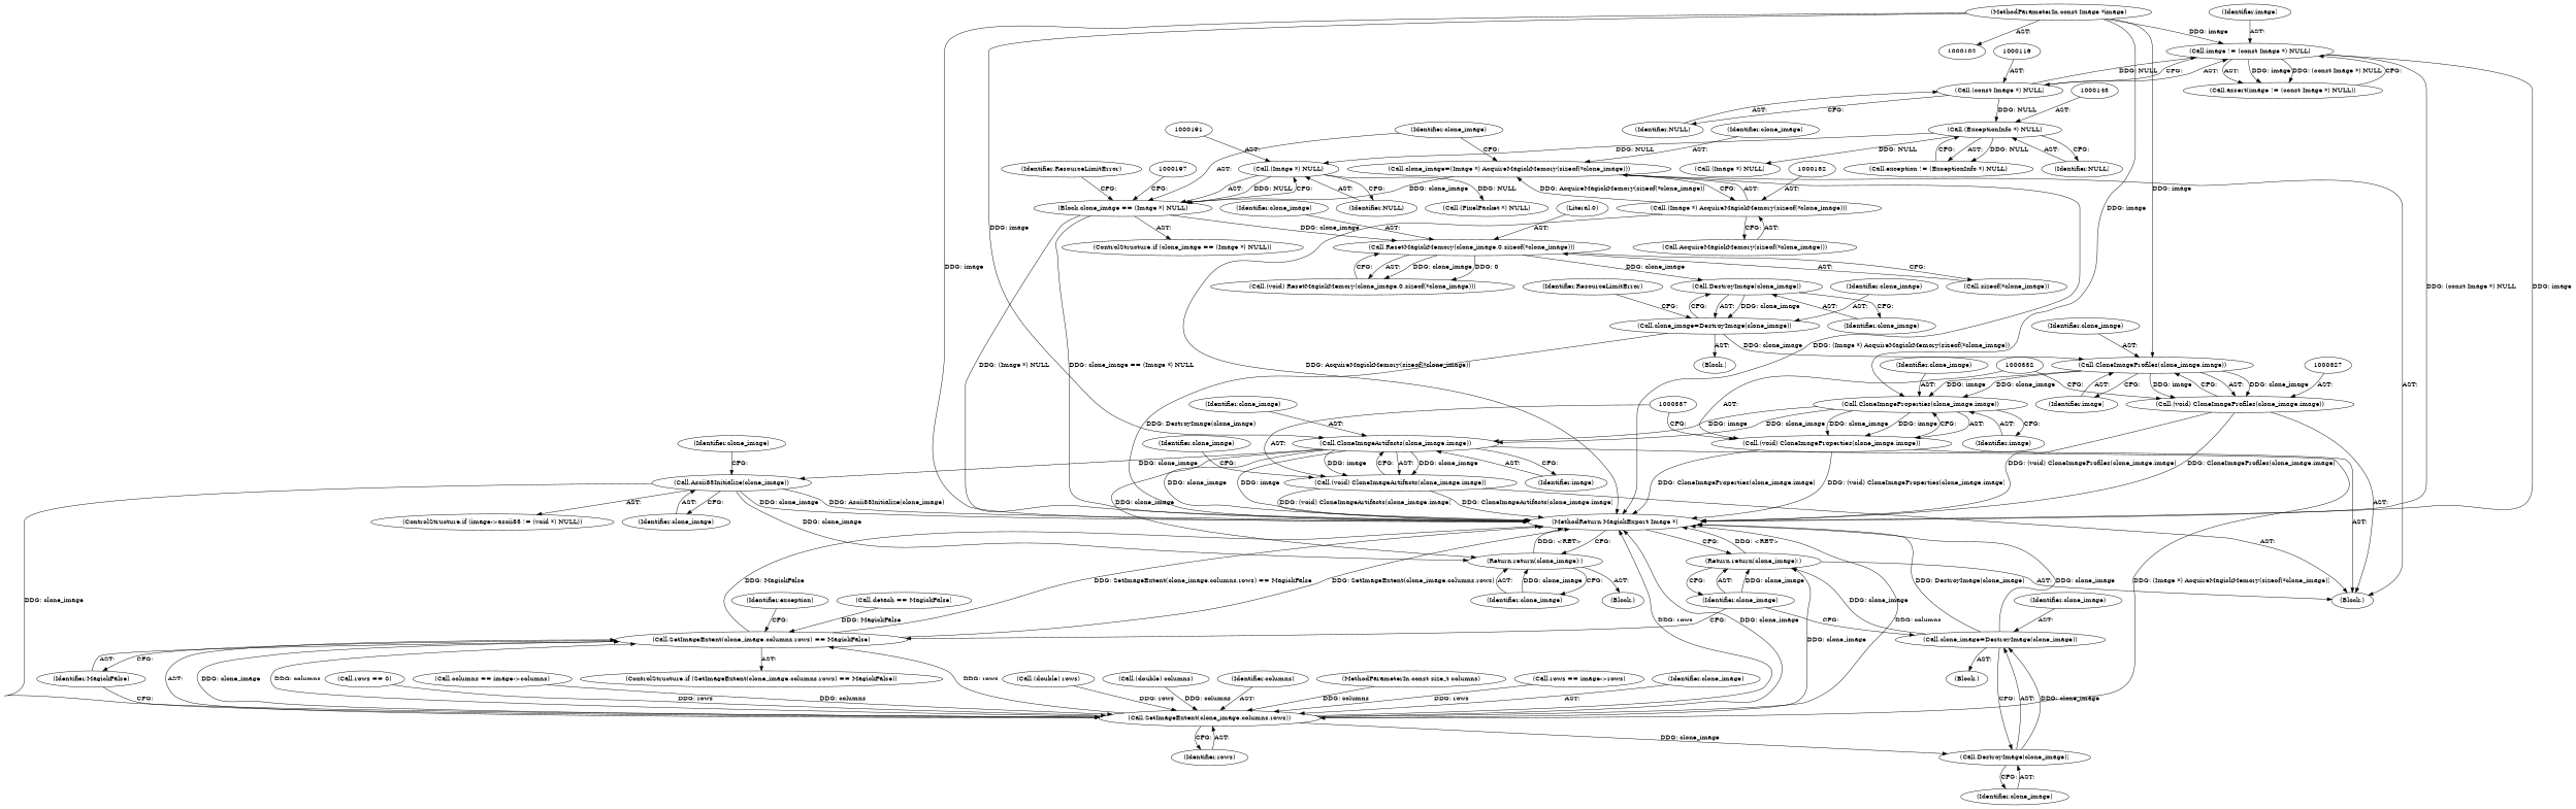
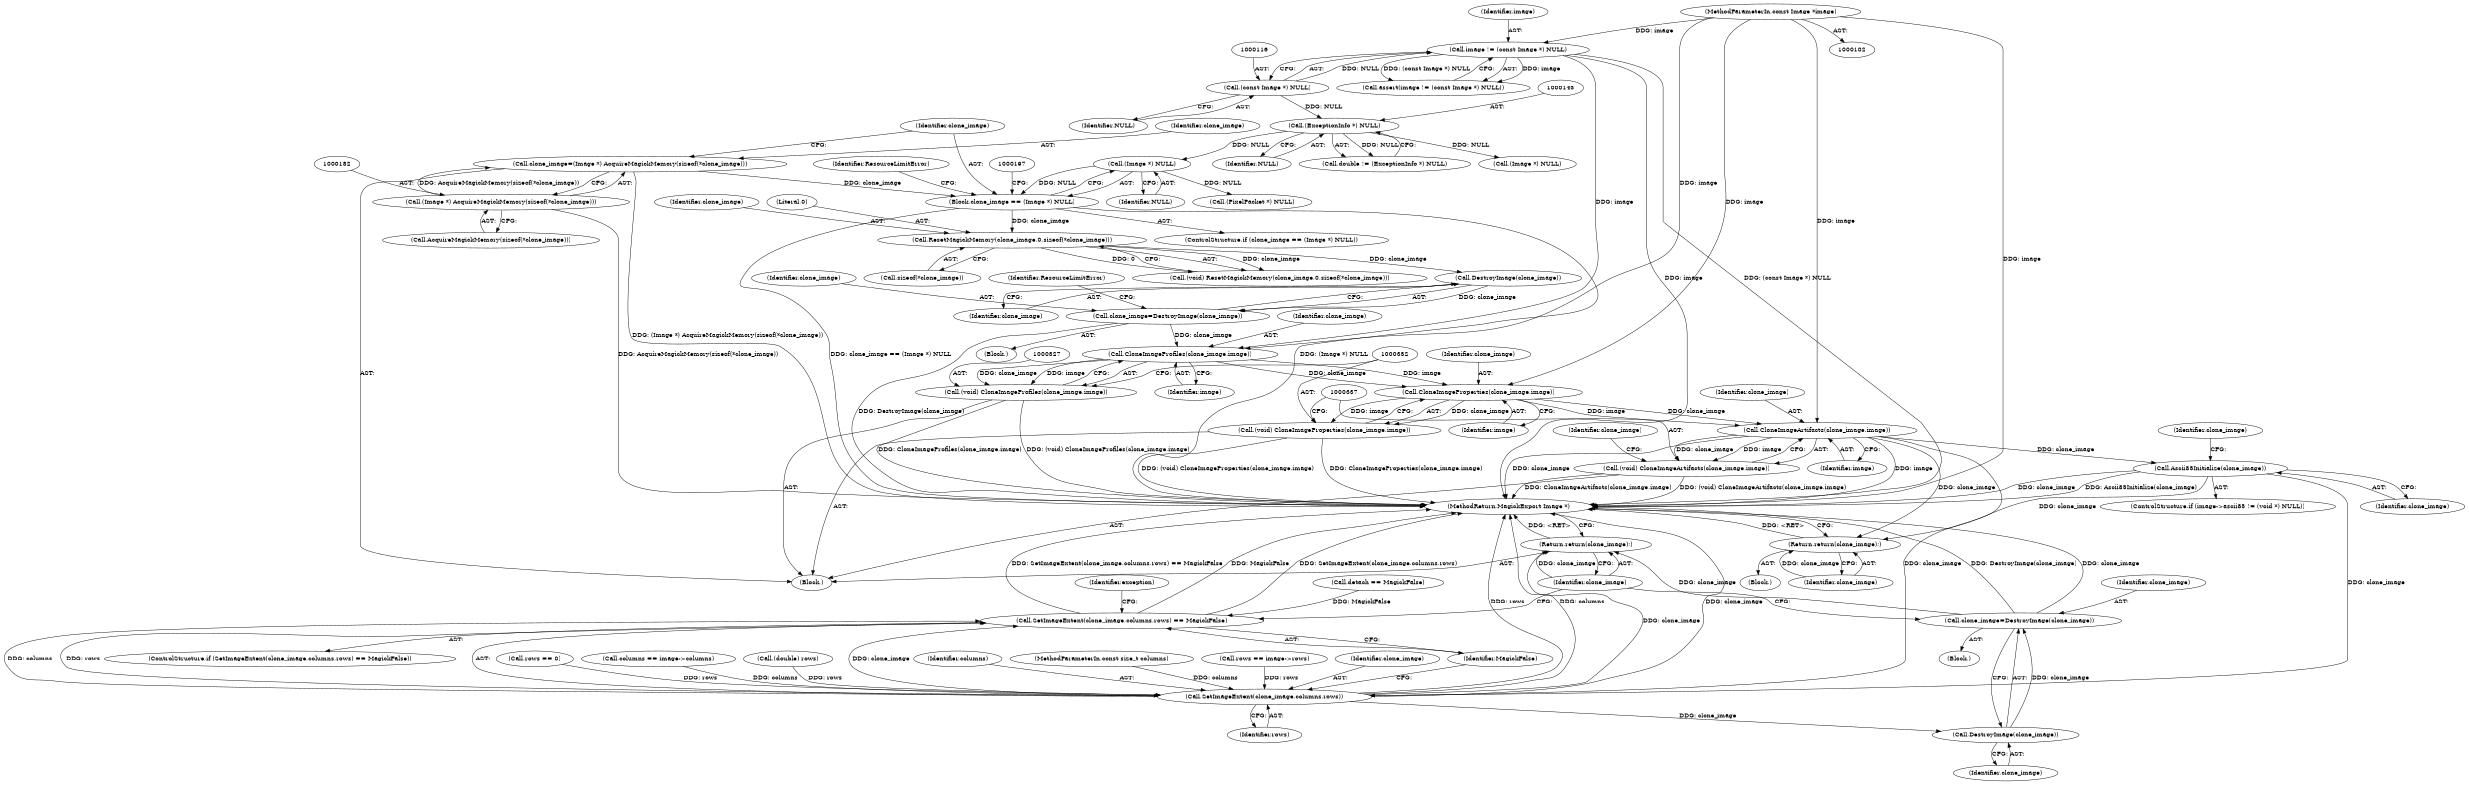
  digraph {
    n1 [label="(Call,CloneImageProfiles(clone_image,image))"]
    n2 [label="(Call,(void) CloneImageProfiles(clone_image,image))"]
    n3 [label="(Call,CloneImageProperties(clone_image,image))"]
    n4 [label="(Identifier,image)"]
    n5 [label="(MethodReturn,MagickExport Image *)"]
    n6 [label="(Block,)"]
    n7 [label="(Call,CloneImageArtifacts(clone_image,image))"]
    n8 [label="(Call,(void) CloneImageProperties(clone_image,image))"]
    n9 [label="(Identifier,image)"]
    n10 [label="(Call,clone_image=DestroyImage(clone_image))"]
    n11 [label="(Call,DestroyImage(clone_image))"]
    n12 [label="(Block,)"]
    n13 [label="(Identifier,clone_image)"]
    n14 [label="(Return,return(clone_image);)"]
    n15 [label="(Return,return(clone_image);)"]
    n16 [label="(Call,ResetMagickMemory(clone_image,0,sizeof(*clone_image)))"]
    n17 [label="(Call,sizeof(*clone_image))"]
    n18 [label="(Call,(void) ResetMagickMemory(clone_image,0,sizeof(*clone_image)))"]
    n19 [label="(Block,clone_image == (Image *) NULL)"]
    n20 [label="(Call,(Image *) NULL)"]
    n21 [label="(ControlStructure,if (clone_image == (Image *) NULL))"]
    n22 [label="(Call,(PixelPacket *) NULL)"]
    n23 [label="(Identifier,NULL)"]
    n24 [label="(Call,clone_image=(Image *) AcquireMagickMemory(sizeof(*clone_image)))"]
    n25 [label="(Call,(Image *) AcquireMagickMemory(sizeof(*clone_image)))"]
    n26 [label="(Call,AcquireMagickMemory(sizeof(*clone_image)))"]
    n27 [label="(Call,(ExceptionInfo *) NULL)"]
-   n28 [label="(Call,exception != (ExceptionInfo *) NULL)"]
+   n28 [label="(Call,double != (ExceptionInfo *) NULL)"]
    n29 [label="(Identifier,NULL)"]
    n30 [label="(Call,(Image *) NULL)"]
    n31 [label="(Call,(const Image *) NULL)"]
    n32 [label="(Call,image != (const Image *) NULL)"]
    n33 [label="(Identifier,NULL)"]
    n34 [label="(Call,assert(image != (const Image *) NULL))"]
    n35 [label="(MethodParameterIn,const Image *image)"]
    1000102
    n37 [label="(Call,(void) CloneImageArtifacts(clone_image,image))"]
    n38 [label="(Call,Ascii85Initialize(clone_image))"]
    n39 [label="(Call,SetImageExtent(clone_image,columns,rows))"]
    n40 [label="(Identifier,image)"]
    n41 [label="(Identifier,clone_image)"]
    n42 [label="(ControlStructure,if (image->ascii85 != (void *) NULL))"]
    n43 [label="(Identifier,clone_image)"]
    n44 [label="(Block,)"]
    n45 [label="(Call,SetImageExtent(clone_image,columns,rows) == MagickFalse)"]
    n46 [label="(Call,DestroyImage(clone_image))"]
    n47 [label="(Identifier,rows)"]
    n48 [label="(ControlStructure,if (SetImageExtent(clone_image,columns,rows) == MagickFalse))"]
    n49 [label="(Identifier,MagickFalse)"]
    n50 [label="(Call,clone_image=DestroyImage(clone_image))"]
    n51 [label="(Identifier,clone_image)"]
    n52 [label="(Identifier,clone_image)"]
    n53 [label="(Block,)"]
    n54 [label="(Call,rows == 0)"]
    n55 [label="(Call,columns == image->columns)"]
    n56 [label="(Identifier,clone_image)"]
    n57 [label="(Call,detach == MagickFalse)"]
    n58 [label="(Identifier,ResourceLimitError)"]
    n59 [label="(Identifier,clone_image)"]
    n60 [label="(Identifier,clone_image)"]
    n61 [label="(Call,(double) rows)"]
    n62 [label="(Identifier,ResourceLimitError)"]
-   n63 [label="(Call,(double) columns)"]
    n64 [label="(Identifier,clone_image)"]
    n65 [label="(Identifier,columns)"]
    n66 [label="(Identifier,clone_image)"]
    n67 [label="(Identifier,exception)"]
    n68 [label="(Identifier,clone_image)"]
    n69 [label="(MethodParameterIn,const size_t columns)"]
    n70 [label="(Identifier,image)"]
    n71 [label="(Literal,0)"]
    n72 [label="(Identifier,clone_image)"]
    n73 [label="(Call,rows == image->rows)"]
    n74 [label="(Identifier,clone_image)"]
    n75 [label="(Identifier,clone_image)"]
    n76 [label="(Identifier,clone_image)"]
    n77 [label="(Identifier,clone_image)"]
    1000197
    1000182
-   1000191
    1000143
    1000116
    1000327
    1000332
    1000337
    n1 -> n2 [label="AST: "]
    n1 -> n2 [label="DDG: clone_image"]
    n1 -> n2 [label="DDG: image"]
    n1 -> n3 [label="DDG: clone_image"]
    n1 -> n3 [label="DDG: image"]
    n1 -> n4 [label="CFG: "]
    n2 -> n1 [label="CFG: "]
    n2 -> n5 [label="DDG: (void) CloneImageProfiles(clone_image,image)"]
    n2 -> n5 [label="DDG: CloneImageProfiles(clone_image,image)"]
    n2 -> n6 [label="AST: "]
    n3 -> n7 [label="DDG: clone_image"]
    n3 -> n7 [label="DDG: image"]
    n3 -> n8 [label="AST: "]
    n3 -> n8 [label="DDG: clone_image"]
    n3 -> n8 [label="DDG: image"]
    n3 -> n9 [label="CFG: "]
    n4 -> n1 [label="AST: "]
    n5 -> n14 [label="CFG: "]
    n5 -> n15 [label="CFG: "]
    n7 -> n5 [label="DDG: clone_image"]
    n7 -> n5 [label="DDG: image"]
    n7 -> n14 [label="DDG: clone_image"]
    n7 -> n37 [label="AST: "]
    n7 -> n37 [label="DDG: clone_image"]
    n7 -> n37 [label="DDG: image"]
    n7 -> n38 [label="DDG: clone_image"]
-   n7 -> n39 [label="DDG: (Image *) AcquireMagickMemory(sizeof(*clone_image))"]
+   n7 -> n39 [label="DDG: clone_image"]
    n7 -> n40 [label="CFG: "]
    n8 -> n3 [label="CFG: "]
    n8 -> n5 [label="DDG: (void) CloneImageProperties(clone_image,image)"]
    n8 -> n5 [label="DDG: CloneImageProperties(clone_image,image)"]
    n8 -> n6 [label="AST: "]
    n9 -> n3 [label="AST: "]
    n10 -> n1 [label="DDG: clone_image"]
    n10 -> n5 [label="DDG: DestroyImage(clone_image)"]
    n10 -> n11 [label="CFG: "]
    n10 -> n12 [label="AST: "]
    n11 -> n10 [label="AST: "]
    n11 -> n10 [label="DDG: clone_image"]
    n11 -> n13 [label="CFG: "]
    n13 -> n11 [label="AST: "]
    n14 -> n5 [label="DDG: <RET>"]
    n14 -> n43 [label="CFG: "]
    n14 -> n44 [label="AST: "]
    n15 -> n5 [label="DDG: <RET>"]
    n15 -> n6 [label="AST: "]
    n15 -> n52 [label="CFG: "]
    n16 -> n11 [label="DDG: clone_image"]
    n16 -> n17 [label="CFG: "]
    n16 -> n18 [label="AST: "]
    n16 -> n18 [label="DDG: clone_image"]
    n16 -> n18 [label="DDG: 0"]
    n17 -> n16 [label="AST: "]
    n18 -> n16 [label="CFG: "]
    n19 -> n5 [label="DDG: clone_image == (Image *) NULL"]
    n19 -> n5 [label="DDG: (Image *) NULL"]
    n19 -> n16 [label="DDG: clone_image"]
    n19 -> n20 [label="CFG: "]
    n19 -> n21 [label="AST: "]
    n20 -> n19 [label="AST: "]
    n20 -> n19 [label="DDG: NULL"]
    n20 -> n22 [label="DDG: NULL"]
    n20 -> n23 [label="CFG: "]
    n23 -> n20 [label="AST: "]
    n24 -> n5 [label="DDG: (Image *) AcquireMagickMemory(sizeof(*clone_image))"]
    n24 -> n6 [label="AST: "]
    n24 -> n19 [label="DDG: clone_image"]
    n24 -> n25 [label="CFG: "]
    n25 -> n5 [label="DDG: AcquireMagickMemory(sizeof(*clone_image))"]
    n25 -> n24 [label="AST: "]
    n25 -> n24 [label="DDG: AcquireMagickMemory(sizeof(*clone_image))"]
    n25 -> n26 [label="CFG: "]
    n26 -> n25 [label="AST: "]
    n27 -> n20 [label="DDG: NULL"]
    n27 -> n28 [label="AST: "]
    n27 -> n28 [label="DDG: NULL"]
    n27 -> n29 [label="CFG: "]
    n27 -> n30 [label="DDG: NULL"]
    n28 -> n27 [label="CFG: "]
    n29 -> n27 [label="AST: "]
    n31 -> n27 [label="DDG: NULL"]
    n31 -> n32 [label="AST: "]
    n31 -> n32 [label="DDG: NULL"]
    n31 -> n33 [label="CFG: "]
+   n32 -> n1 [label="DDG: image"]
    n32 -> n5 [label="DDG: image"]
    n32 -> n5 [label="DDG: (const Image *) NULL"]
    n32 -> n31 [label="CFG: "]
    n32 -> n34 [label="AST: "]
    n32 -> n34 [label="DDG: image"]
    n32 -> n34 [label="DDG: (const Image *) NULL"]
    n33 -> n31 [label="AST: "]
    n34 -> n32 [label="CFG: "]
    n35 -> n1 [label="DDG: image"]
    n35 -> n3 [label="DDG: image"]
    n35 -> n5 [label="DDG: image"]
    n35 -> n7 [label="DDG: image"]
    n35 -> n32 [label="DDG: image"]
    n35 -> 1000102 [label="AST: "]
    n37 -> n5 [label="DDG: (void) CloneImageArtifacts(clone_image,image)"]
    n37 -> n5 [label="DDG: CloneImageArtifacts(clone_image,image)"]
    n37 -> n6 [label="AST: "]
    n37 -> n7 [label="CFG: "]
    n38 -> n5 [label="DDG: clone_image"]
    n38 -> n5 [label="DDG: Ascii85Initialize(clone_image)"]
    n38 -> n14 [label="DDG: clone_image"]
    n38 -> n39 [label="DDG: clone_image"]
    n38 -> n41 [label="CFG: "]
    n38 -> n42 [label="AST: "]
    n39 -> n5 [label="DDG: rows"]
    n39 -> n5 [label="DDG: columns"]
    n39 -> n5 [label="DDG: clone_image"]
    n39 -> n15 [label="DDG: clone_image"]
    n39 -> n45 [label="AST: "]
    n39 -> n45 [label="DDG: clone_image"]
    n39 -> n45 [label="DDG: columns"]
    n39 -> n45 [label="DDG: rows"]
    n39 -> n46 [label="DDG: clone_image"]
    n39 -> n47 [label="CFG: "]
    n40 -> n7 [label="AST: "]
    n41 -> n38 [label="AST: "]
    n43 -> n14 [label="AST: "]
    n43 -> n14 [label="DDG: clone_image"]
    n45 -> n5 [label="DDG: SetImageExtent(clone_image,columns,rows)"]
    n45 -> n5 [label="DDG: SetImageExtent(clone_image,columns,rows) == MagickFalse"]
    n45 -> n5 [label="DDG: MagickFalse"]
    n45 -> n48 [label="AST: "]
    n45 -> n49 [label="CFG: "]
    n46 -> n50 [label="AST: "]
    n46 -> n50 [label="DDG: clone_image"]
    n46 -> n51 [label="CFG: "]
    n47 -> n39 [label="AST: "]
    n49 -> n39 [label="CFG: "]
    n49 -> n45 [label="AST: "]
    n50 -> n5 [label="DDG: DestroyImage(clone_image)"]
    n50 -> n5 [label="DDG: clone_image"]
    n50 -> n15 [label="DDG: clone_image"]
    n50 -> n46 [label="CFG: "]
    n50 -> n53 [label="AST: "]
    n51 -> n46 [label="AST: "]
    n52 -> n15 [label="AST: "]
    n52 -> n15 [label="DDG: clone_image"]
    n52 -> n45 [label="CFG: "]
    n52 -> n50 [label="CFG: "]
    n54 -> n39 [label="DDG: rows"]
    n55 -> n39 [label="DDG: columns"]
    n56 -> n24 [label="AST: "]
    n57 -> n45 [label="DDG: MagickFalse"]
    n58 -> n10 [label="CFG: "]
    n59 -> n7 [label="AST: "]
    n60 -> n16 [label="AST: "]
    n61 -> n39 [label="DDG: rows"]
    n62 -> n19 [label="CFG: "]
-   n63 -> n39 [label="DDG: columns"]
    n64 -> n1 [label="AST: "]
    n65 -> n39 [label="AST: "]
    n66 -> n19 [label="AST: "]
    n66 -> n24 [label="CFG: "]
    n67 -> n45 [label="CFG: "]
    n68 -> n3 [label="AST: "]
    n69 -> n39 [label="DDG: columns"]
    n70 -> n32 [label="AST: "]
    n71 -> n16 [label="AST: "]
    n72 -> n37 [label="CFG: "]
    n73 -> n39 [label="DDG: rows"]
    n74 -> n50 [label="AST: "]
    n75 -> n10 [label="AST: "]
    n76 -> n38 [label="CFG: "]
    n77 -> n39 [label="AST: "]
    1000197 -> n19 [label="CFG: "]
    1000182 -> n25 [label="AST: "]
-   1000191 -> n20 [label="AST: "]
    1000143 -> n27 [label="AST: "]
    1000116 -> n31 [label="AST: "]
    1000327 -> n2 [label="AST: "]
    1000332 -> n2 [label="CFG: "]
    1000332 -> n8 [label="AST: "]
    1000337 -> n8 [label="CFG: "]
    1000337 -> n37 [label="AST: "]
  }
